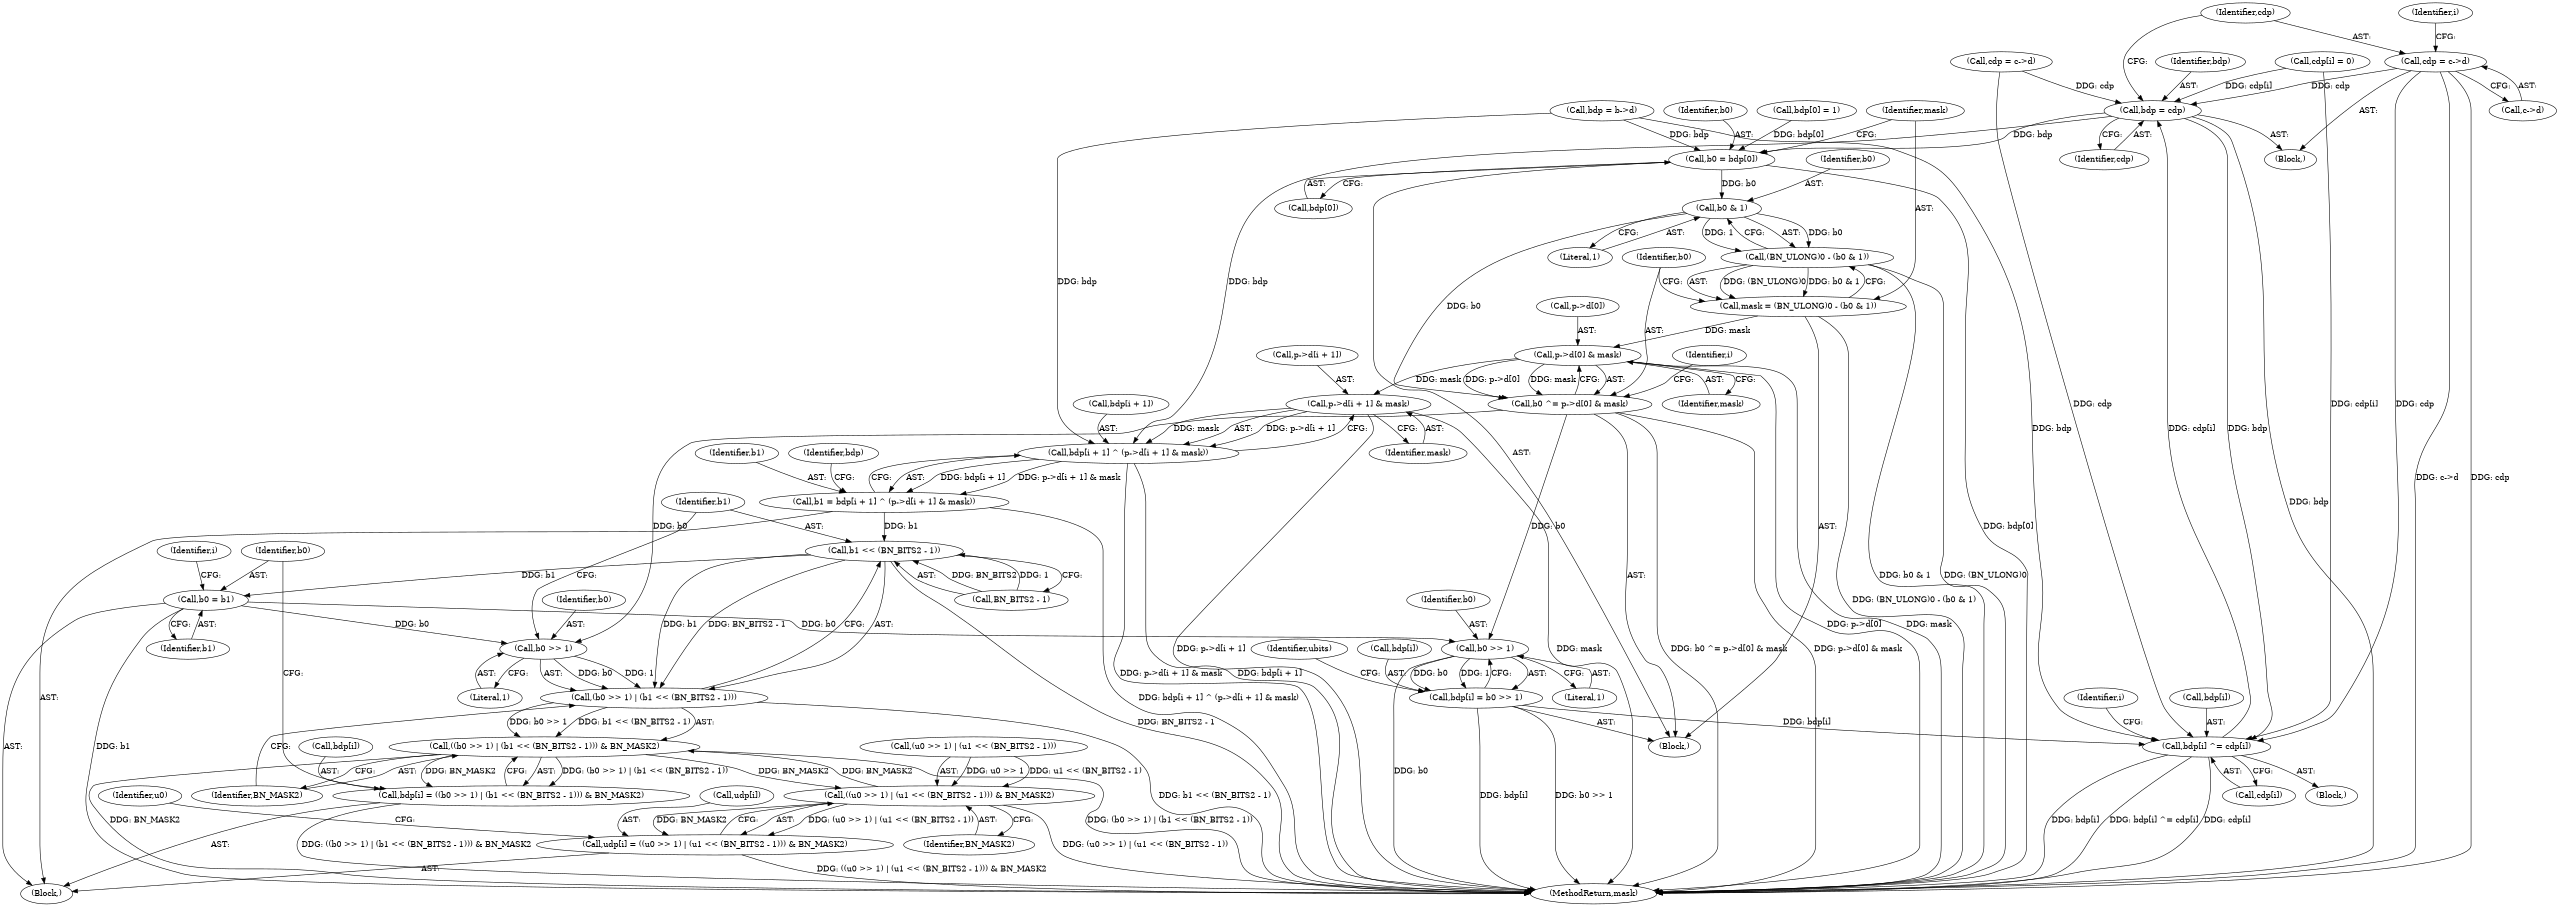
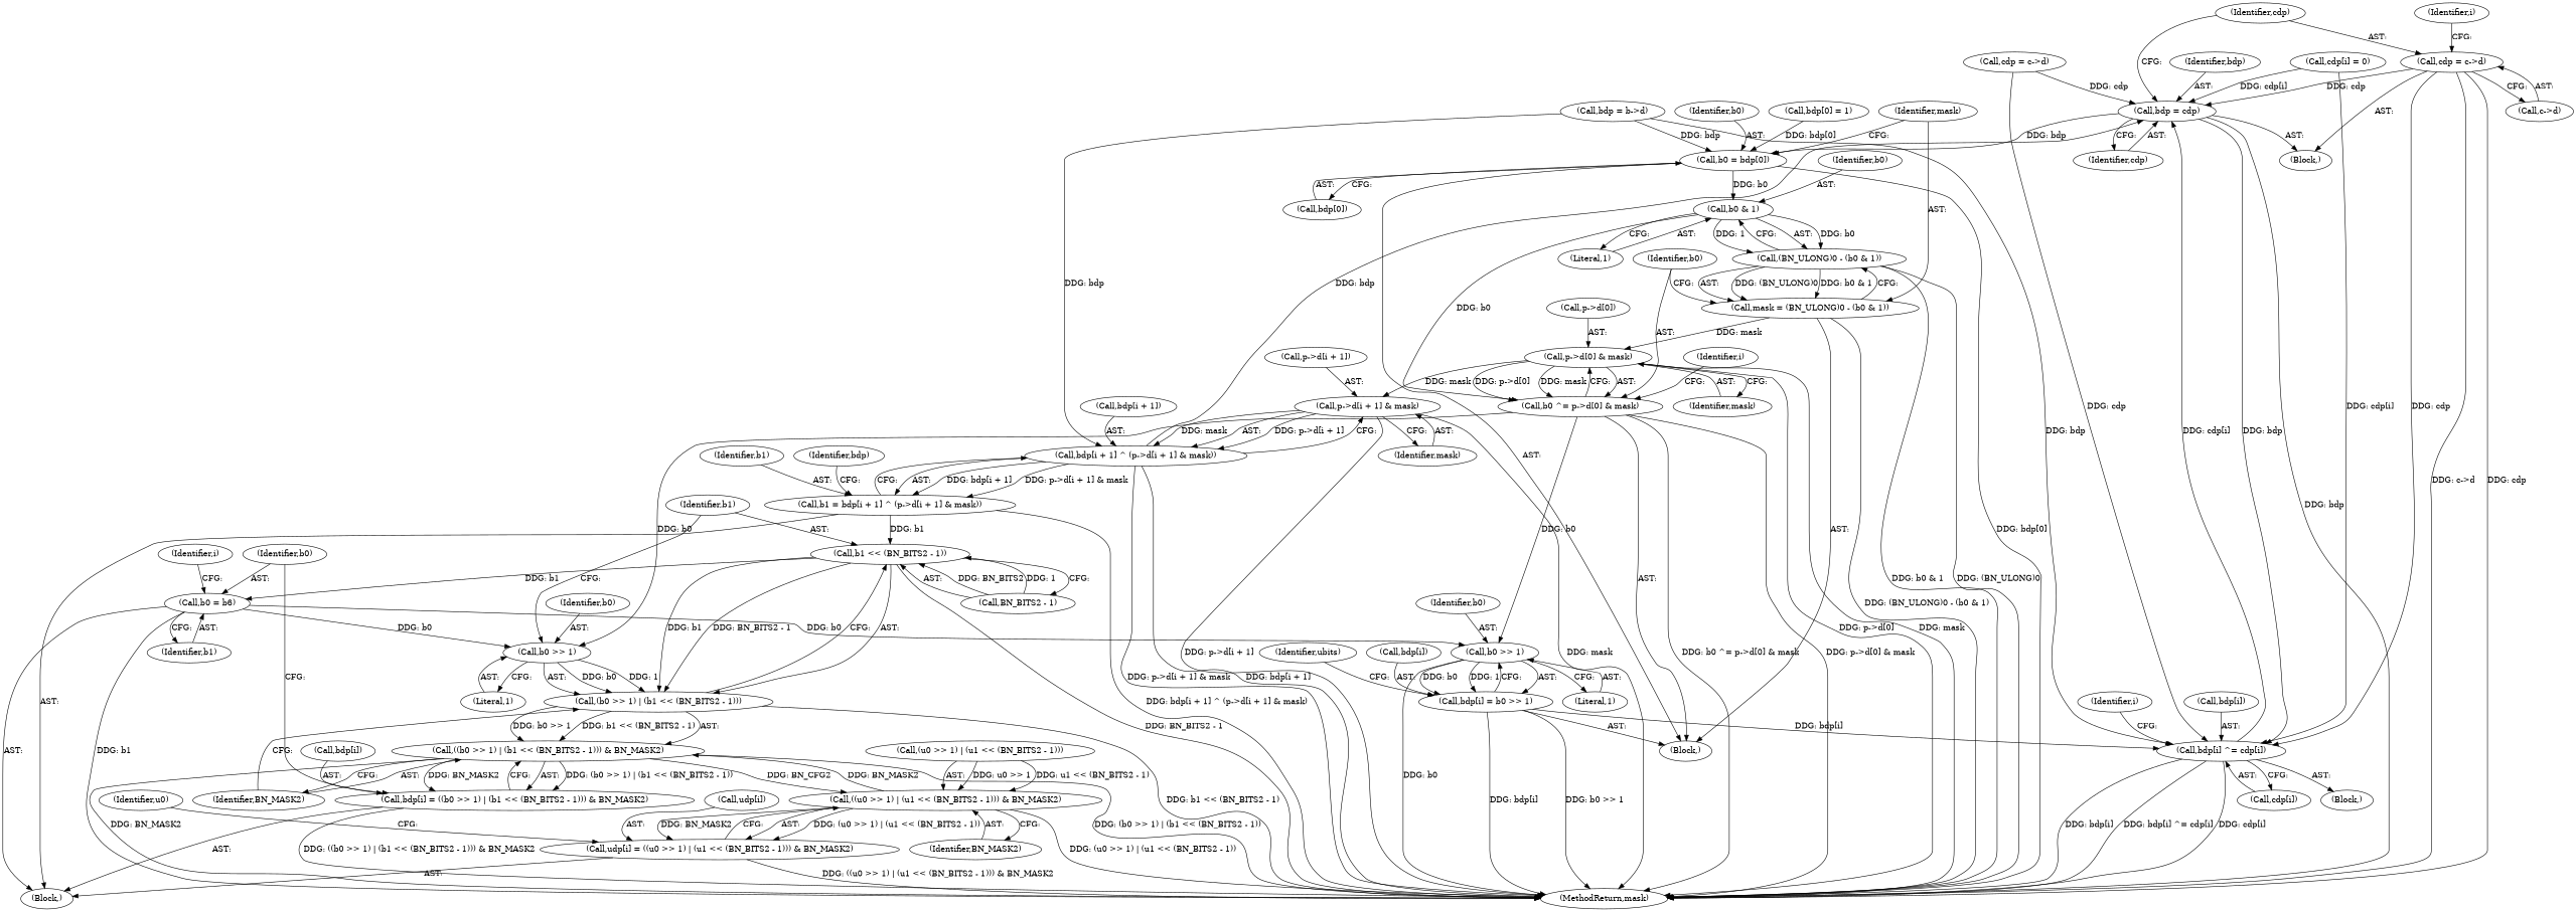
  digraph {
    n1 [label="(Call,cdp = c->d)"]
    n2 [label="(Call,bdp = cdp)"]
    n3 [label="(Call,bdp[i] ^= cdp[i])"]
    n4 [label="(Call,c->d)"]
    n5 [label="(MethodReturn,mask)"]
    n6 [label="(Block,)"]
    n7 [label="(Call,b0 = bdp[0])"]
    n8 [label="(Call,bdp[i + 1] ^ (p->d[i + 1] & mask))"]
    n9 [label="(Identifier,cdp)"]
    n10 [label="(Call,cdp[i])"]
    n11 [label="(Block,)"]
    n12 [label="(Call,b0 & 1)"]
    n13 [label="(Block,)"]
    n14 [label="(Call,bdp[0])"]
    n15 [label="(Call,p->d[i + 1] & mask)"]
    n16 [label="(Call,b1 = bdp[i + 1] ^ (p->d[i + 1] & mask))"]
    n17 [label="(Call,(BN_ULONG)0 - (b0 & 1))"]
    n18 [label="(Call,b0 ^= p->d[0] & mask)"]
    n19 [label="(Literal,1)"]
    n20 [label="(Call,mask = (BN_ULONG)0 - (b0 & 1))"]
    n21 [label="(Call,p->d[0] & mask)"]
    n22 [label="(Call,b0 >> 1)"]
    n23 [label="(Call,b0 >> 1)"]
    n24 [label="(Identifier,mask)"]
    n25 [label="(Identifier,mask)"]
    n26 [label="(Call,(b0 >> 1) | (b1 << (BN_BITS2 - 1)))"]
    n27 [label="(Literal,1)"]
    n28 [label="(Call,bdp[i] = b0 >> 1)"]
    n29 [label="(Literal,1)"]
    n30 [label="(Call,((b0 >> 1) | (b1 << (BN_BITS2 - 1))) & BN_MASK2)"]
    n31 [label="(Call,b1 << (BN_BITS2 - 1))"]
    n32 [label="(Call,((u0 >> 1) | (u1 << (BN_BITS2 - 1))) & BN_MASK2)"]
    n33 [label="(Call,bdp[i] = ((b0 >> 1) | (b1 << (BN_BITS2 - 1))) & BN_MASK2)"]
    n34 [label="(Identifier,BN_MASK2)"]
-   n35 [label="(Call,b0 = b1)"]
+   n35 [label="(Call,b0 = b6)"]
    n36 [label="(Call,BN_BITS2 - 1)"]
    n37 [label="(Call,udp[i] = ((u0 >> 1) | (u1 << (BN_BITS2 - 1))) & BN_MASK2)"]
    n38 [label="(Identifier,BN_MASK2)"]
    n39 [label="(Block,)"]
    n40 [label="(Identifier,b1)"]
    n41 [label="(Identifier,u0)"]
    n42 [label="(Call,udp[i])"]
    n43 [label="(Identifier,b1)"]
    n44 [label="(Identifier,ubits)"]
    n45 [label="(Call,bdp = b->d)"]
    n46 [label="(Call,(u0 >> 1) | (u1 << (BN_BITS2 - 1)))"]
    n47 [label="(Identifier,b0)"]
    n48 [label="(Call,bdp[i])"]
    n49 [label="(Identifier,i)"]
    n50 [label="(Identifier,i)"]
    n51 [label="(Identifier,bdp)"]
    n52 [label="(Call,bdp[0] = 1)"]
    n53 [label="(Identifier,b1)"]
    n54 [label="(Identifier,bdp)"]
    n55 [label="(Call,bdp[i + 1])"]
    n56 [label="(Call,cdp[i] = 0)"]
    n57 [label="(Identifier,cdp)"]
    n58 [label="(Call,p->d[i + 1])"]
    n59 [label="(Call,p->d[0])"]
    n60 [label="(Call,cdp = c->d)"]
    n61 [label="(Identifier,i)"]
    n62 [label="(Identifier,b0)"]
    n63 [label="(Call,bdp[i])"]
    n64 [label="(Identifier,b0)"]
    n65 [label="(Identifier,mask)"]
    n66 [label="(Identifier,b0)"]
    n67 [label="(Identifier,b0)"]
    n68 [label="(Call,bdp[i])"]
    n69 [label="(Identifier,i)"]
    n70 [label="(Identifier,b0)"]
    n1 -> n2 [label="DDG: cdp"]
    n1 -> n3 [label="DDG: cdp"]
    n1 -> n4 [label="CFG: "]
    n1 -> n5 [label="DDG: c->d"]
    n1 -> n5 [label="DDG: cdp"]
    n1 -> n6 [label="AST: "]
    n2 -> n3 [label="DDG: bdp"]
    n2 -> n5 [label="DDG: bdp"]
    n2 -> n6 [label="AST: "]
    n2 -> n7 [label="DDG: bdp"]
-   n2 -> n8 [label="DDG: bdp"]
+   n8 -> n2 [label="DDG: bdp"]
    n2 -> n9 [label="CFG: "]
    n3 -> n2 [label="DDG: cdp[i]"]
    n3 -> n5 [label="DDG: bdp[i] ^= cdp[i]"]
    n3 -> n5 [label="DDG: cdp[i]"]
    n3 -> n5 [label="DDG: bdp[i]"]
    n3 -> n10 [label="CFG: "]
    n3 -> n11 [label="AST: "]
    n4 -> n1 [label="AST: "]
    n7 -> n5 [label="DDG: bdp[0]"]
    n7 -> n12 [label="DDG: b0"]
    n7 -> n13 [label="AST: "]
    n7 -> n14 [label="CFG: "]
    n8 -> n5 [label="DDG: bdp[i + 1]"]
    n8 -> n5 [label="DDG: p->d[i + 1] & mask"]
    n8 -> n15 [label="CFG: "]
    n8 -> n16 [label="AST: "]
    n8 -> n16 [label="DDG: bdp[i + 1]"]
    n8 -> n16 [label="DDG: p->d[i + 1] & mask"]
    n9 -> n2 [label="AST: "]
    n10 -> n3 [label="AST: "]
    n12 -> n17 [label="AST: "]
    n12 -> n17 [label="DDG: b0"]
    n12 -> n17 [label="DDG: 1"]
    n12 -> n18 [label="DDG: b0"]
    n12 -> n19 [label="CFG: "]
    n14 -> n7 [label="AST: "]
    n15 -> n5 [label="DDG: p->d[i + 1]"]
    n15 -> n5 [label="DDG: mask"]
    n15 -> n8 [label="AST: "]
    n15 -> n8 [label="DDG: p->d[i + 1]"]
    n15 -> n8 [label="DDG: mask"]
    n15 -> n25 [label="CFG: "]
    n16 -> n5 [label="DDG: bdp[i + 1] ^ (p->d[i + 1] & mask)"]
    n16 -> n8 [label="CFG: "]
    n16 -> n31 [label="DDG: b1"]
    n16 -> n39 [label="AST: "]
    n17 -> n5 [label="DDG: b0 & 1"]
    n17 -> n5 [label="DDG: (BN_ULONG)0"]
    n17 -> n12 [label="CFG: "]
    n17 -> n20 [label="AST: "]
    n17 -> n20 [label="DDG: (BN_ULONG)0"]
    n17 -> n20 [label="DDG: b0 & 1"]
    n18 -> n5 [label="DDG: p->d[0] & mask"]
    n18 -> n5 [label="DDG: b0 ^= p->d[0] & mask"]
    n18 -> n13 [label="AST: "]
    n18 -> n21 [label="CFG: "]
    n18 -> n22 [label="DDG: b0"]
    n18 -> n23 [label="DDG: b0"]
    n19 -> n12 [label="AST: "]
    n20 -> n5 [label="DDG: (BN_ULONG)0 - (b0 & 1)"]
    n20 -> n13 [label="AST: "]
    n20 -> n17 [label="CFG: "]
    n20 -> n21 [label="DDG: mask"]
    n21 -> n5 [label="DDG: mask"]
    n21 -> n5 [label="DDG: p->d[0]"]
    n21 -> n15 [label="DDG: mask"]
    n21 -> n18 [label="AST: "]
    n21 -> n18 [label="DDG: p->d[0]"]
    n21 -> n18 [label="DDG: mask"]
    n21 -> n24 [label="CFG: "]
    n22 -> n26 [label="AST: "]
    n22 -> n26 [label="DDG: b0"]
    n22 -> n26 [label="DDG: 1"]
    n22 -> n27 [label="CFG: "]
    n23 -> n5 [label="DDG: b0"]
    n23 -> n28 [label="AST: "]
    n23 -> n28 [label="DDG: b0"]
    n23 -> n28 [label="DDG: 1"]
    n23 -> n29 [label="CFG: "]
    n24 -> n21 [label="AST: "]
    n25 -> n15 [label="AST: "]
    n26 -> n5 [label="DDG: b1 << (BN_BITS2 - 1)"]
    n26 -> n30 [label="AST: "]
    n26 -> n30 [label="DDG: b0 >> 1"]
    n26 -> n30 [label="DDG: b1 << (BN_BITS2 - 1)"]
    n26 -> n31 [label="CFG: "]
    n27 -> n22 [label="AST: "]
    n28 -> n3 [label="DDG: bdp[i]"]
    n28 -> n5 [label="DDG: b0 >> 1"]
    n28 -> n5 [label="DDG: bdp[i]"]
    n28 -> n13 [label="AST: "]
    n28 -> n23 [label="CFG: "]
    n29 -> n23 [label="AST: "]
    n30 -> n5 [label="DDG: (b0 >> 1) | (b1 << (BN_BITS2 - 1))"]
    n30 -> n5 [label="DDG: BN_MASK2"]
-   n30 -> n32 [label="DDG: BN_MASK2"]
+   n30 -> n32 [label="DDG: BN_CFG2"]
    n30 -> n33 [label="AST: "]
    n30 -> n33 [label="DDG: (b0 >> 1) | (b1 << (BN_BITS2 - 1))"]
    n30 -> n33 [label="DDG: BN_MASK2"]
    n30 -> n34 [label="CFG: "]
    n31 -> n5 [label="DDG: BN_BITS2 - 1"]
    n31 -> n26 [label="AST: "]
    n31 -> n26 [label="DDG: b1"]
    n31 -> n26 [label="DDG: BN_BITS2 - 1"]
    n31 -> n35 [label="DDG: b1"]
    n31 -> n36 [label="CFG: "]
    n32 -> n5 [label="DDG: (u0 >> 1) | (u1 << (BN_BITS2 - 1))"]
    n32 -> n30 [label="DDG: BN_MASK2"]
    n32 -> n37 [label="AST: "]
    n32 -> n37 [label="DDG: (u0 >> 1) | (u1 << (BN_BITS2 - 1))"]
    n32 -> n37 [label="DDG: BN_MASK2"]
    n32 -> n38 [label="CFG: "]
    n33 -> n5 [label="DDG: ((b0 >> 1) | (b1 << (BN_BITS2 - 1))) & BN_MASK2"]
    n33 -> n30 [label="CFG: "]
    n33 -> n39 [label="AST: "]
    n34 -> n26 [label="CFG: "]
    n34 -> n30 [label="AST: "]
    n35 -> n5 [label="DDG: b1"]
    n35 -> n22 [label="DDG: b0"]
    n35 -> n23 [label="DDG: b0"]
    n35 -> n39 [label="AST: "]
    n35 -> n40 [label="CFG: "]
    n36 -> n31 [label="AST: "]
    n36 -> n31 [label="DDG: BN_BITS2"]
    n36 -> n31 [label="DDG: 1"]
    n37 -> n5 [label="DDG: ((u0 >> 1) | (u1 << (BN_BITS2 - 1))) & BN_MASK2"]
    n37 -> n32 [label="CFG: "]
    n37 -> n39 [label="AST: "]
    n38 -> n32 [label="AST: "]
    n40 -> n35 [label="AST: "]
    n41 -> n37 [label="CFG: "]
    n42 -> n37 [label="AST: "]
    n43 -> n16 [label="AST: "]
    n44 -> n28 [label="CFG: "]
    n45 -> n3 [label="DDG: bdp"]
    n45 -> n7 [label="DDG: bdp"]
    n45 -> n8 [label="DDG: bdp"]
    n46 -> n32 [label="AST: "]
    n46 -> n32 [label="DDG: u0 >> 1"]
    n46 -> n32 [label="DDG: u1 << (BN_BITS2 - 1)"]
    n47 -> n22 [label="AST: "]
    n48 -> n3 [label="AST: "]
    n49 -> n35 [label="CFG: "]
    n50 -> n3 [label="CFG: "]
    n51 -> n2 [label="AST: "]
    n52 -> n7 [label="DDG: bdp[0]"]
    n53 -> n22 [label="CFG: "]
    n53 -> n31 [label="AST: "]
    n54 -> n16 [label="CFG: "]
    n55 -> n8 [label="AST: "]
    n56 -> n2 [label="DDG: cdp[i]"]
    n56 -> n3 [label="DDG: cdp[i]"]
    n57 -> n1 [label="AST: "]
    n57 -> n2 [label="CFG: "]
    n58 -> n15 [label="AST: "]
    n59 -> n21 [label="AST: "]
    n60 -> n2 [label="DDG: cdp"]
    n60 -> n3 [label="DDG: cdp"]
    n61 -> n1 [label="CFG: "]
    n62 -> n23 [label="AST: "]
    n63 -> n28 [label="AST: "]
    n64 -> n33 [label="CFG: "]
    n64 -> n35 [label="AST: "]
    n65 -> n7 [label="CFG: "]
    n65 -> n20 [label="AST: "]
    n66 -> n12 [label="AST: "]
    n67 -> n7 [label="AST: "]
    n68 -> n33 [label="AST: "]
    n69 -> n18 [label="CFG: "]
    n70 -> n18 [label="AST: "]
    n70 -> n20 [label="CFG: "]
  }
